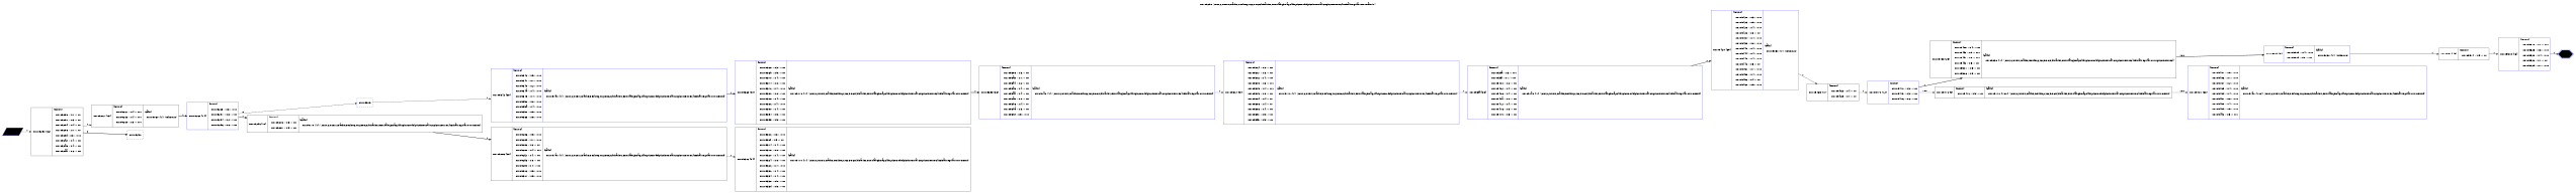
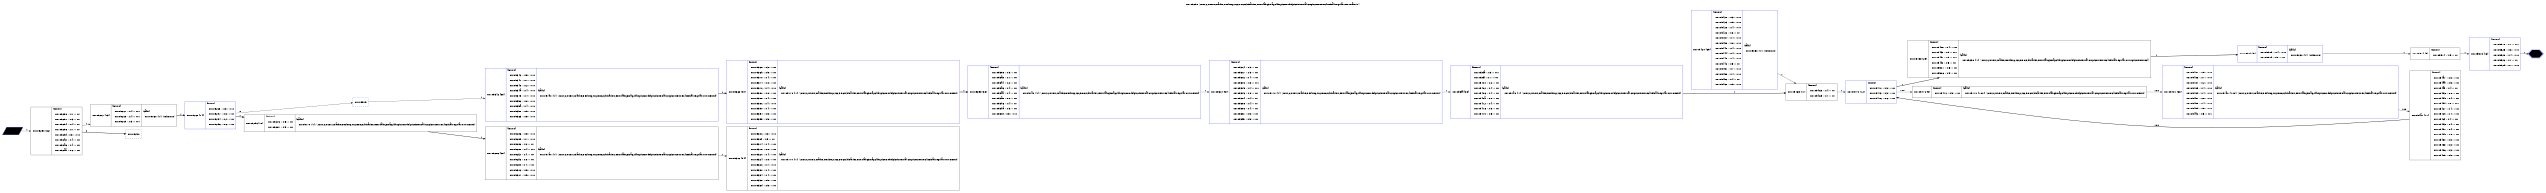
  digraph {
    label="0x109290 (/mnt/c/Users/mathe/Desktop/tcc/POCII/binaries/extr_labq3map2libspicomodelpicointernal.c__pico_set_vec4_Final-regular.out::main(0))"
    labelloc=t
    rankdir=LR
    node [color=blue shape=record]
    edge [style=solid]
    Entry [fillcolor=black height=0.3 shape=parallelogram style=filled width=0.3]
    n2 [color=black label="{\n     0x109290 [32]\l\n     | [instrs]\l\n     &nbsp;&nbsp;0x109290 \<+1\>: ???\l\n     &nbsp;&nbsp;0x109291 \<+3\>: ???\l\n     &nbsp;&nbsp;0x109294 \<+4\>: ???\l\n     &nbsp;&nbsp;0x109298 \<+7\>: ???\l\n     &nbsp;&nbsp;0x10929f \<+3\>: ???\l\n     &nbsp;&nbsp;0x1092a2 \<+4\>: ???\l\n     &nbsp;&nbsp;0x1092a6 \<+4\>: ???\l\n     &nbsp;&nbsp;0x1092aa \<+6\>: ???\l\n  }"]
    n3 [color=black label="{\n     0x1092c1 [13]\l\n     | [instrs]\l\n     &nbsp;&nbsp;0x1092c1 \<+4\>: ???\l\n     &nbsp;&nbsp;0x1092c5 \<+4\>: ???\l\n     &nbsp;&nbsp;0x1092c9 \<+5\>: ???\l\n     | [calls]\l\n     &nbsp;&nbsp;0x109060 \{1\} (unknown)\l\n  }"]
    n4 [color=black label="{\n     0x1092b0\l\n  }" style=dashed]
    n5 [label="{\n     0x1092ce [14]\l\n     | [instrs]\l\n     &nbsp;&nbsp;0x1092ce \<+3\>: ???\l\n     &nbsp;&nbsp;0x1092d1 \<+3\>: ???\l\n     &nbsp;&nbsp;0x1092d4 \<+2\>: ???\l\n     &nbsp;&nbsp;0x1092d6 \<+6\>: ???\l\n  }"]
    n6 [label="{\n     0x109519\l\n  }" style=dashed]
    n7 [color=black label="{\n     0x1092dc [10]\l\n     | [instrs]\l\n     &nbsp;&nbsp;0x1092dc \<+5\>: ???\l\n     &nbsp;&nbsp;0x1092e1 \<+5\>: ???\l\n     | [calls]\l\n     &nbsp;&nbsp;0x109170 \{1\} (/mnt/c/Users/mathe/Desktop/tcc/POCII/binaries/extr_labq3map2libspicomodelpicointernal.c__pico_set_vec4_Final-regular.out::next_i)\l\n  }"]
    n8 [label="{\n     0x109342 [38]\l\n     | [instrs]\l\n     &nbsp;&nbsp;0x109342 \<+5\>: ???\l\n     &nbsp;&nbsp;0x109347 \<+1\>: ???\l\n     &nbsp;&nbsp;0x109348 \<+2\>: ???\l\n     &nbsp;&nbsp;0x10934a \<+4\>: ???\l\n     &nbsp;&nbsp;0x10934e \<+4\>: ???\l\n     &nbsp;&nbsp;0x109352 \<+8\>: ???\l\n     &nbsp;&nbsp;0x10935a \<+4\>: ???\l\n     &nbsp;&nbsp;0x10935e \<+5\>: ???\l\n     &nbsp;&nbsp;0x109363 \<+5\>: ???\l\n     | [calls]\l\n     &nbsp;&nbsp;0x1091a0 \{1\} (/mnt/c/Users/mathe/Desktop/tcc/POCII/binaries/extr_labq3map2libspicomodelpicointernal.c__pico_set_vec4_Final-regular.out::next_f)\l\n  }"]
    n9 [color=black label="{\n     0x1092e6 [38]\l\n     | [instrs]\l\n     &nbsp;&nbsp;0x1092e6 \<+5\>: ???\l\n     &nbsp;&nbsp;0x1092eb \<+1\>: ???\l\n     &nbsp;&nbsp;0x1092ec \<+2\>: ???\l\n     &nbsp;&nbsp;0x1092ee \<+4\>: ???\l\n     &nbsp;&nbsp;0x1092f2 \<+4\>: ???\l\n     &nbsp;&nbsp;0x1092f6 \<+8\>: ???\l\n     &nbsp;&nbsp;0x1092fe \<+4\>: ???\l\n     &nbsp;&nbsp;0x109302 \<+5\>: ???\l\n     &nbsp;&nbsp;0x109307 \<+5\>: ???\l\n     | [calls]\l\n     &nbsp;&nbsp;0x1091a0 \{1\} (/mnt/c/Users/mathe/Desktop/tcc/POCII/binaries/extr_labq3map2libspicomodelpicointernal.c__pico_set_vec4_Final-regular.out::next_f)\l\n  }"]
    n10 [color=black label="{\n     0x10930c [54]\l\n     | [instrs]\l\n     &nbsp;&nbsp;0x10930c \<+3\>: ???\l\n     &nbsp;&nbsp;0x10930f \<+5\>: ???\l\n     &nbsp;&nbsp;0x109314 \<+4\>: ???\l\n     &nbsp;&nbsp;0x109318 \<+8\>: ???\l\n     &nbsp;&nbsp;0x109320 \<+4\>: ???\l\n     &nbsp;&nbsp;0x109324 \<+8\>: ???\l\n     &nbsp;&nbsp;0x10932c \<+4\>: ???\l\n     &nbsp;&nbsp;0x109330 \<+4\>: ???\l\n     &nbsp;&nbsp;0x109334 \<+4\>: ???\l\n     &nbsp;&nbsp;0x109338 \<+5\>: ???\l\n     &nbsp;&nbsp;0x10933d \<+5\>: ???\l\n     | [calls]\l\n     &nbsp;&nbsp;0x109170 \{1\} (/mnt/c/Users/mathe/Desktop/tcc/POCII/binaries/extr_labq3map2libspicomodelpicointernal.c__pico_set_vec4_Final-regular.out::next_i)\l\n  }"]
    Exit [fillcolor=black height=0.3 peripheries=2 shape=hexagon style=filled width=0.3]
    n12 [label="{\n     0x109368 [54]\l\n     | [instrs]\l\n     &nbsp;&nbsp;0x109368 \<+3\>: ???\l\n     &nbsp;&nbsp;0x10936b \<+5\>: ???\l\n     &nbsp;&nbsp;0x109370 \<+4\>: ???\l\n     &nbsp;&nbsp;0x109374 \<+8\>: ???\l\n     &nbsp;&nbsp;0x10937c \<+4\>: ???\l\n     &nbsp;&nbsp;0x109380 \<+8\>: ???\l\n     &nbsp;&nbsp;0x109388 \<+4\>: ???\l\n     &nbsp;&nbsp;0x10938c \<+4\>: ???\l\n     &nbsp;&nbsp;0x109390 \<+4\>: ???\l\n     &nbsp;&nbsp;0x109394 \<+5\>: ???\l\n     &nbsp;&nbsp;0x109399 \<+5\>: ???\l\n     | [calls]\l\n     &nbsp;&nbsp;0x109170 \{1\} (/mnt/c/Users/mathe/Desktop/tcc/POCII/binaries/extr_labq3map2libspicomodelpicointernal.c__pico_set_vec4_Final-regular.out::next_i)\l\n  }"]
    n13 [label="{\n     0x10939e [38]\l\n     | [instrs]\l\n     &nbsp;&nbsp;0x10939e \<+5\>: ???\l\n     &nbsp;&nbsp;0x1093a3 \<+1\>: ???\l\n     &nbsp;&nbsp;0x1093a4 \<+2\>: ???\l\n     &nbsp;&nbsp;0x1093a6 \<+4\>: ???\l\n     &nbsp;&nbsp;0x1093aa \<+4\>: ???\l\n     &nbsp;&nbsp;0x1093ae \<+8\>: ???\l\n     &nbsp;&nbsp;0x1093b6 \<+4\>: ???\l\n     &nbsp;&nbsp;0x1093ba \<+5\>: ???\l\n     &nbsp;&nbsp;0x1093bf \<+5\>: ???\l\n     | [calls]\l\n     &nbsp;&nbsp;0x1091a0 \{1\} (/mnt/c/Users/mathe/Desktop/tcc/POCII/binaries/extr_labq3map2libspicomodelpicointernal.c__pico_set_vec4_Final-regular.out::next_f)\l\n  }"]
    n14 [label="{\n     0x1093c4 [54]\l\n     | [instrs]\l\n     &nbsp;&nbsp;0x1093c4 \<+3\>: ???\l\n     &nbsp;&nbsp;0x1093c7 \<+5\>: ???\l\n     &nbsp;&nbsp;0x1093cc \<+4\>: ???\l\n     &nbsp;&nbsp;0x1093d0 \<+8\>: ???\l\n     &nbsp;&nbsp;0x1093d8 \<+4\>: ???\l\n     &nbsp;&nbsp;0x1093dc \<+8\>: ???\l\n     &nbsp;&nbsp;0x1093e4 \<+4\>: ???\l\n     &nbsp;&nbsp;0x1093e8 \<+4\>: ???\l\n     &nbsp;&nbsp;0x1093ec \<+4\>: ???\l\n     &nbsp;&nbsp;0x1093f0 \<+5\>: ???\l\n     &nbsp;&nbsp;0x1093f5 \<+5\>: ???\l\n     | [calls]\l\n     &nbsp;&nbsp;0x109170 \{1\} (/mnt/c/Users/mathe/Desktop/tcc/POCII/binaries/extr_labq3map2libspicomodelpicointernal.c__pico_set_vec4_Final-regular.out::next_i)\l\n  }"]
    n15 [label="{\n     0x1093fa [38]\l\n     | [instrs]\l\n     &nbsp;&nbsp;0x1093fa \<+5\>: ???\l\n     &nbsp;&nbsp;0x1093ff \<+1\>: ???\l\n     &nbsp;&nbsp;0x109400 \<+2\>: ???\l\n     &nbsp;&nbsp;0x109402 \<+4\>: ???\l\n     &nbsp;&nbsp;0x109406 \<+4\>: ???\l\n     &nbsp;&nbsp;0x10940a \<+8\>: ???\l\n     &nbsp;&nbsp;0x109412 \<+4\>: ???\l\n     &nbsp;&nbsp;0x109416 \<+5\>: ???\l\n     &nbsp;&nbsp;0x10941b \<+5\>: ???\l\n     | [calls]\l\n     &nbsp;&nbsp;0x1091a0 \{1\} (/mnt/c/Users/mathe/Desktop/tcc/POCII/binaries/extr_labq3map2libspicomodelpicointernal.c__pico_set_vec4_Final-regular.out::next_f)\l\n  }"]
    n16 [label="{\n     0x109420 [69]\l\n     | [instrs]\l\n     &nbsp;&nbsp;0x109420 \<+3\>: ???\l\n     &nbsp;&nbsp;0x109423 \<+5\>: ???\l\n     &nbsp;&nbsp;0x109428 \<+4\>: ???\l\n     &nbsp;&nbsp;0x10942c \<+8\>: ???\l\n     &nbsp;&nbsp;0x109434 \<+4\>: ???\l\n     &nbsp;&nbsp;0x109438 \<+8\>: ???\l\n     &nbsp;&nbsp;0x109440 \<+4\>: ???\l\n     &nbsp;&nbsp;0x109444 \<+4\>: ???\l\n     &nbsp;&nbsp;0x109448 \<+4\>: ???\l\n     &nbsp;&nbsp;0x10944c \<+5\>: ???\l\n     &nbsp;&nbsp;0x109451 \<+7\>: ???\l\n     &nbsp;&nbsp;0x109458 \<+4\>: ???\l\n     &nbsp;&nbsp;0x10945c \<+4\>: ???\l\n     &nbsp;&nbsp;0x109460 \<+5\>: ???\l\n     | [calls]\l\n     &nbsp;&nbsp;0x109050 \{1\} (unknown)\l\n  }"]
    n17 [color=black label="{\n     0x109465 [11]\l\n     | [instrs]\l\n     &nbsp;&nbsp;0x109465 \<+4\>: ???\l\n     &nbsp;&nbsp;0x109469 \<+7\>: ???\l\n  }"]
    n18 [label="{\n     0x109470 [12]\l\n     | [instrs]\l\n     &nbsp;&nbsp;0x109470 \<+3\>: ???\l\n     &nbsp;&nbsp;0x109473 \<+3\>: ???\l\n     &nbsp;&nbsp;0x109476 \<+6\>: ???\l\n  }"]
    n19 [color=black label="{\n     0x1094ee [29]\l\n     | [instrs]\l\n     &nbsp;&nbsp;0x1094ee \<+4\>: ???\l\n     &nbsp;&nbsp;0x1094f2 \<+5\>: ???\l\n     &nbsp;&nbsp;0x1094f7 \<+5\>: ???\l\n     &nbsp;&nbsp;0x1094fc \<+5\>: ???\l\n     &nbsp;&nbsp;0x109501 \<+5\>: ???\l\n     &nbsp;&nbsp;0x109506 \<+5\>: ???\l\n     | [calls]\l\n     &nbsp;&nbsp;0x109230 \{1\} (/mnt/c/Users/mathe/Desktop/tcc/POCII/binaries/extr_labq3map2libspicomodelpicointernal.c__pico_set_vec4_Final-regular.out::_pico_set_vec4)\l\n  }"]
    n20 [color=black label="{\n     0x10947c [5]\l\n     | [instrs]\l\n     &nbsp;&nbsp;0x10947c \<+5\>: ???\l\n     | [calls]\l\n     &nbsp;&nbsp;0x109170 \{100\} (/mnt/c/Users/mathe/Desktop/tcc/POCII/binaries/extr_labq3map2libspicomodelpicointernal.c__pico_set_vec4_Final-regular.out::next_i)\l\n  }"]
    n21 [label="{\n     0x10950b [9]\l\n     | [instrs]\l\n     &nbsp;&nbsp;0x10950b \<+4\>: ???\l\n     &nbsp;&nbsp;0x10950f \<+5\>: ???\l\n     | [calls]\l\n     &nbsp;&nbsp;0x109030 \{1\} (unknown)\l\n  }"]
    n22 [label="{\n     0x109481 [38]\l\n     | [instrs]\l\n     &nbsp;&nbsp;0x109481 \<+5\>: ???\l\n     &nbsp;&nbsp;0x109486 \<+1\>: ???\l\n     &nbsp;&nbsp;0x109487 \<+2\>: ???\l\n     &nbsp;&nbsp;0x109489 \<+4\>: ???\l\n     &nbsp;&nbsp;0x10948d \<+4\>: ???\l\n     &nbsp;&nbsp;0x109491 \<+8\>: ???\l\n     &nbsp;&nbsp;0x109499 \<+4\>: ???\l\n     &nbsp;&nbsp;0x10949d \<+5\>: ???\l\n     &nbsp;&nbsp;0x1094a2 \<+5\>: ???\l\n     | [calls]\l\n     &nbsp;&nbsp;0x1091a0 \{100\} (/mnt/c/Users/mathe/Desktop/tcc/POCII/binaries/extr_labq3map2libspicomodelpicointernal.c__pico_set_vec4_Final-regular.out::next_f)\l\n  }"]
    n23 [color=black label="{\n     0x109514 [5]\l\n     | [instrs]\l\n     &nbsp;&nbsp;0x109514 \<+5\>: ???\l\n  }"]
+   n24 [color=black label="{\n     0x1094a7 [71]\l\n     | [instrs]\l\n     &nbsp;&nbsp;0x1094a7 \<+3\>: ???\l\n     &nbsp;&nbsp;0x1094aa \<+5\>: ???\l\n     &nbsp;&nbsp;0x1094af \<+4\>: ???\l\n     &nbsp;&nbsp;0x1094b3 \<+8\>: ???\l\n     &nbsp;&nbsp;0x1094bb \<+4\>: ???\l\n     &nbsp;&nbsp;0x1094bf \<+8\>: ???\l\n     &nbsp;&nbsp;0x1094c7 \<+4\>: ???\l\n     &nbsp;&nbsp;0x1094cb \<+4\>: ???\l\n     &nbsp;&nbsp;0x1094cf \<+4\>: ???\l\n     &nbsp;&nbsp;0x1094d3 \<+4\>: ???\l\n     &nbsp;&nbsp;0x1094d7 \<+4\>: ???\l\n     &nbsp;&nbsp;0x1094db \<+5\>: ???\l\n     &nbsp;&nbsp;0x1094e0 \<+3\>: ???\l\n     &nbsp;&nbsp;0x1094e3 \<+3\>: ???\l\n     &nbsp;&nbsp;0x1094e6 \<+3\>: ???\l\n     &nbsp;&nbsp;0x1094e9 \<+5\>: ???\l\n  }"]
    n25 [label="{\n     0x10951e [16]\l\n     | [instrs]\l\n     &nbsp;&nbsp;0x10951e \<+7\>: ???\l\n     &nbsp;&nbsp;0x109525 \<+3\>: ???\l\n     &nbsp;&nbsp;0x109528 \<+4\>: ???\l\n     &nbsp;&nbsp;0x10952c \<+1\>: ???\l\n     &nbsp;&nbsp;0x10952d \<+1\>: ???\l\n  }"]
    Entry -> n2 [label=" 1"]
    n2 -> n3 [label=" 1"]
    n2 -> n4 [label=" 0" style=bold]
    n3 -> n5 [label=" 1" style=bold]
    n5 -> n6 [label=" 0"]
    n5 -> n7 [label=" 1" style=bold]
    n6 -> n8 [label=" 1"]
    n7 -> n9 [label=" 1" style=bold]
    n8 -> n12 [label=" 1" style=bold]
    n9 -> n10 [label=" 1"]
    n12 -> n13 [label=" 1" style=bold]
    n13 -> n14 [label=" 1"]
    n14 -> n15 [label=" 1"]
-   n15 -> n16 [label=" 1" style=bold]
+   n15 -> n17 [label=" 1" style=bold]
    n16 -> n17 [label=" 1"]
    n17 -> n18 [label=" 1"]
    n18 -> n19 [label=" 1" style=bold]
    n18 -> n20 [label=" 100"]
-   n19 -> n21 [label=" 100" style=bold]
+   n19 -> n21 [label=" 1" style=bold]
    n20 -> n22 [label=" 100"]
    n21 -> n23 [label=" 1"]
+   n22 -> n24 [label=" 100"]
    n23 -> n25 [label=" 1"]
+   n24 -> n18 [label=" 100" style=bold]
    n25 -> Exit [label=" 1"]
  }
